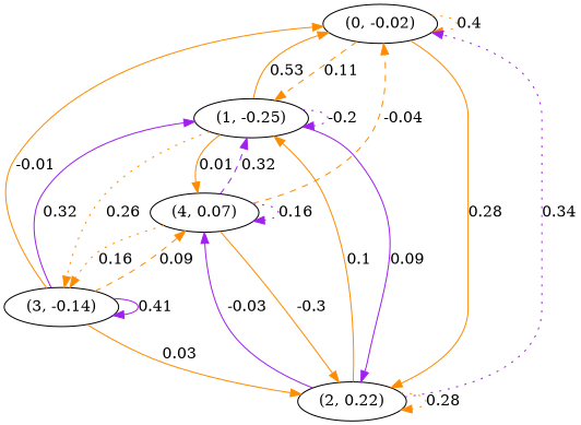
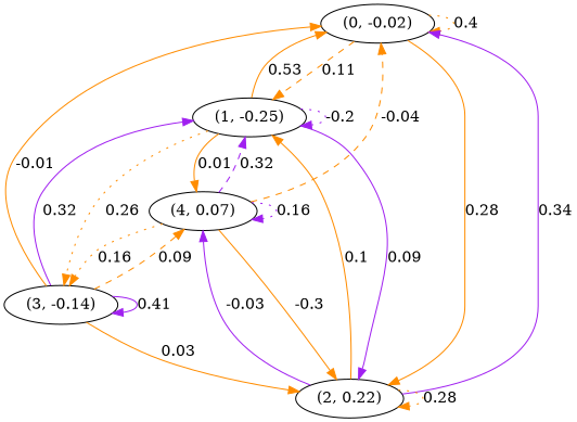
  digraph {
    edge [color=darkorange style=solid]
    n1 [label="(0, -0.02)"]
    n2 [label="(1, -0.25)"]
    n3 [label="(2, 0.22)"]
    n4 [label="(3, -0.14)"]
    n5 [label="(4, 0.07)"]
    n1 -> n1 [label=0.4 style=dotted]
    n1 -> n2 [label=0.11 style=dashed]
    n1 -> n3 [label=0.28]
    n2 -> n1 [label=0.53]
    n2 -> n2 [color=purple label=-0.2 style=dotted]
    n2 -> n3 [color=purple label=0.09]
    n2 -> n4 [label=0.26 style=dotted]
    n2 -> n5 [label=0.01]
-   n3 -> n1 [color=purple label=0.34 style=dotted]
+   n3 -> n1 [color=purple label=0.34]
    n3 -> n2 [label=0.1]
    n3 -> n3 [label=0.28 style=dotted]
    n3 -> n5 [color=purple label=-0.03]
    n4 -> n1 [label=-0.01]
    n4 -> n2 [color=purple label=0.32]
    n4 -> n3 [label=0.03]
    n4 -> n4 [color=purple label=0.41]
    n4 -> n5 [label=0.09 style=dashed]
    n5 -> n1 [label=-0.04 style=dashed]
    n5 -> n2 [color=purple label=0.32 style=dashed]
    n5 -> n3 [label=-0.3]
    n5 -> n4 [label=0.16 style=dotted]
    n5 -> n5 [color=purple label=0.16 style=dotted]
  }
